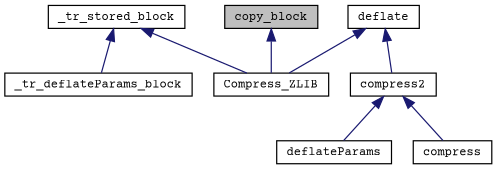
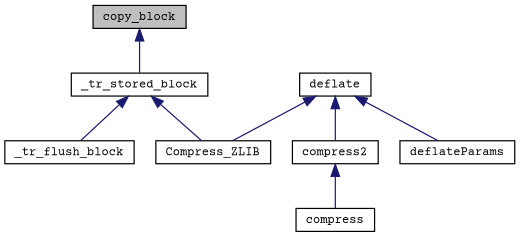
  digraph {
    fontname="Courier Prime"
    rankdir=TB
    node [color=black fillcolor=white fontname="Courier Prime" fontsize=10 shape=record style=filled]
    edge [color=midnightblue dir=back fontname="Courier Prime" fontsize=10 labelfontname=Helvetica labelfontsize=10 style=solid]
    n1 [fillcolor=grey75 fontcolor=black height=0.2 label=copy_block width=0.4]
    n2 [height=0.2 label=_tr_stored_block width=0.4]
-   n3 [height=0.2 label=_tr_deflateParams_block width=0.4]
+   n3 [height=0.2 label=_tr_flush_block width=0.4]
    n4 [height=0.2 label=Compress_ZLIB width=0.4]
    n5 [height=0.2 label=deflate width=0.4]
    n6 [height=0.2 label=compress2 width=0.4]
    n7 [height=0.2 label=deflateParams width=0.4]
    n8 [height=0.2 label=compress width=0.4]
-   n1 -> n4
+   n1 -> n2
    n2 -> n3
    n2 -> n4
    n5 -> n4
    n5 -> n6
-   n6 -> n7
+   n5 -> n7
    n6 -> n8
  }
